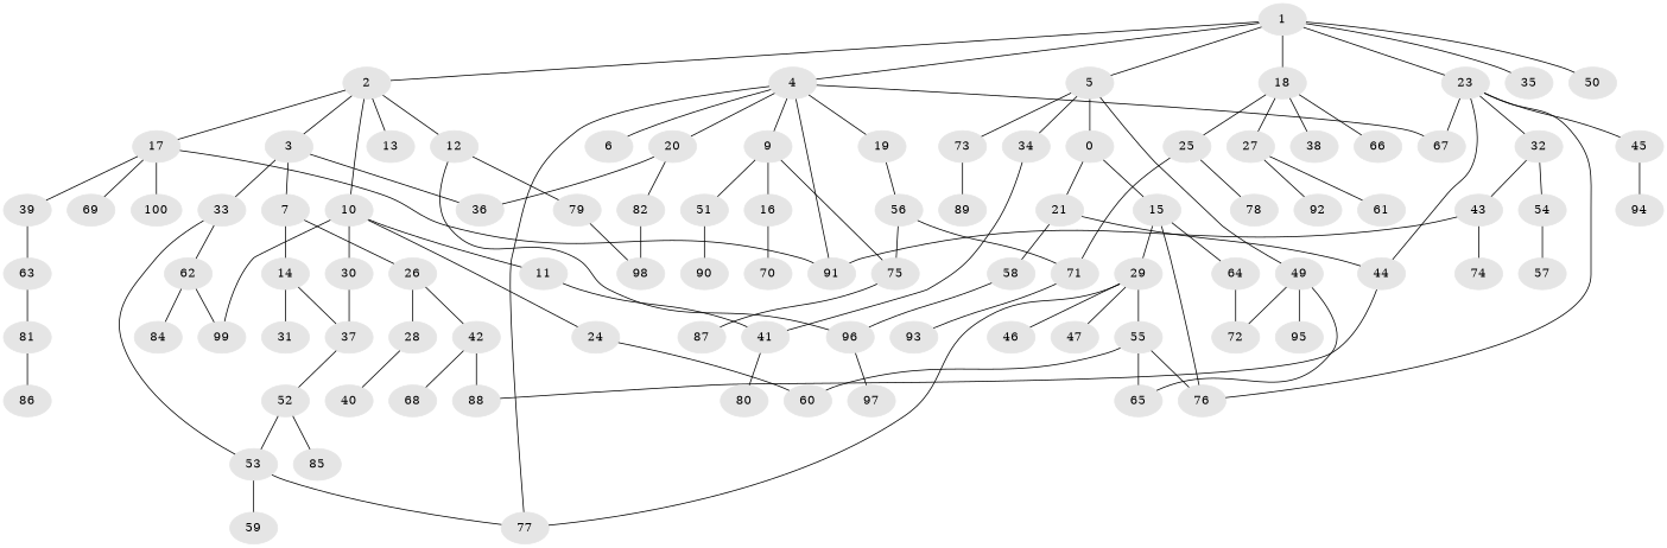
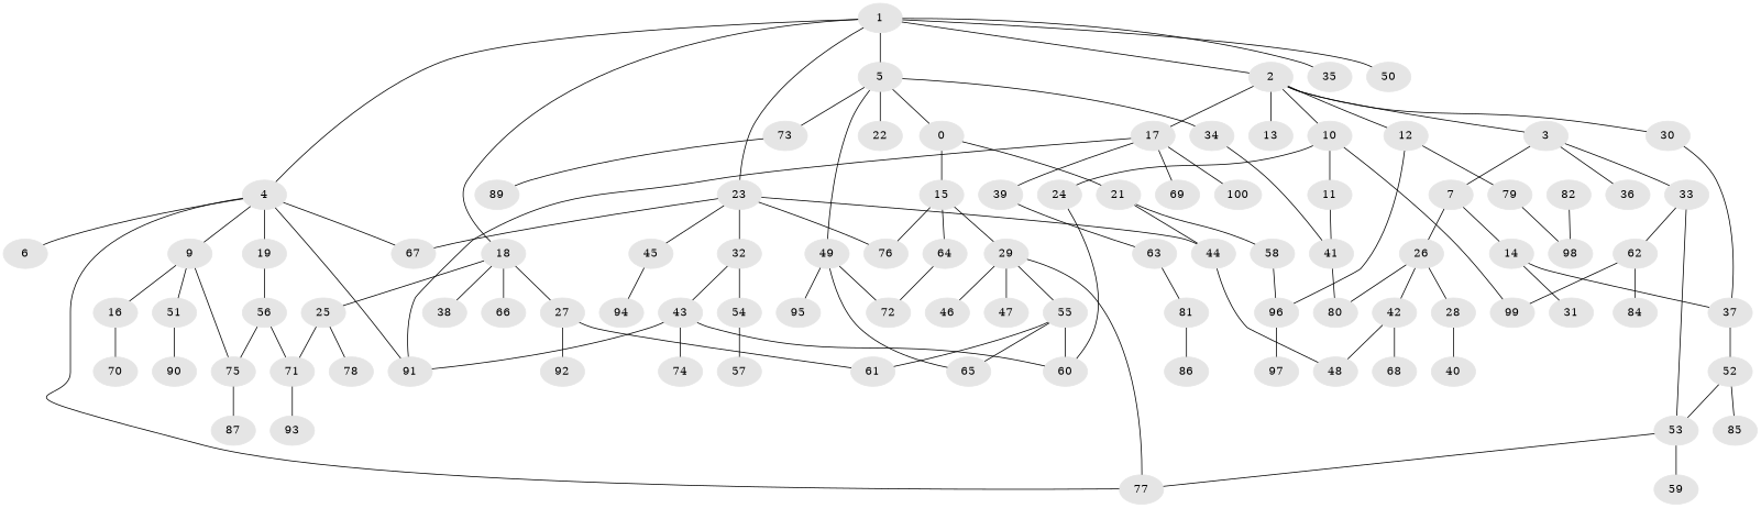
  graph {
    node [color=gray90 style=filled]
    1
    2
    4
    5
    18
    23
    35
    50
    3
    10
    12
    13
    17
    30
    6
    9
    19
-   20
    67
    77
    91
    n22 [label=0]
+   22
    34
    49
    73
    25
    27
    38
    66
    76
    44
    32
    45
    7
    33
    36
    11
    24
    99
    79
    96
    39
    69
    100
    37
    14
    26
    53
    62
    16
    51
    75
    56
    82
    15
    21
    41
    72
    65
    95
    89
    31
    28
    42
    80
    29
    64
    58
    70
    90
    87
    60
    98
    97
    52
    46
    47
    55
    63
    71
    78
    61
    92
-   48 [label=88]
+   48
    43
    54
    94
    93
    40
    68
    74
    57
    59
    84
    85
    81
    86
    1 -- 2
    1 -- 4
    1 -- 5
    1 -- 18
    1 -- 23
    1 -- 35
    1 -- 50
    2 -- 3
    2 -- 10
    2 -- 12
    2 -- 13
    2 -- 17
-   10 -- 30
+   2 -- 30
    4 -- 6
    4 -- 9
    4 -- 19
-   4 -- 20
    4 -- 67
    4 -- 77
    4 -- 91
    5 -- n22
+   5 -- 22
    5 -- 34
    5 -- 49
    5 -- 73
    18 -- 25
    18 -- 27
    18 -- 38
    18 -- 66
    23 -- 67
    23 -- 76
    23 -- 44
    23 -- 32
    23 -- 45
    3 -- 7
    3 -- 33
    3 -- 36
    10 -- 11
    10 -- 24
    10 -- 99
    12 -- 79
    12 -- 96
    17 -- 91
    17 -- 39
    17 -- 69
    17 -- 100
    30 -- 37
    9 -- 16
    9 -- 51
    9 -- 75
    19 -- 56
-   20 -- 36
-   20 -- 82
    n22 -- 15
    n22 -- 21
    34 -- 41
    49 -- 72
    49 -- 65
    49 -- 95
    73 -- 89
    25 -- 71
    25 -- 78
    27 -- 61
    27 -- 92
    44 -- 48
    32 -- 43
    32 -- 54
    45 -- 94
    7 -- 14
    7 -- 26
    33 -- 53
    33 -- 62
    11 -- 41
    24 -- 60
    79 -- 98
    96 -- 97
    39 -- 63
    37 -- 52
    14 -- 37
    14 -- 31
    26 -- 28
    26 -- 42
+   26 -- 80
    53 -- 77
    53 -- 59
    62 -- 99
    62 -- 84
    16 -- 70
    51 -- 90
    75 -- 87
    56 -- 75
    56 -- 71
    82 -- 98
    15 -- 76
    15 -- 29
    15 -- 64
    21 -- 44
    21 -- 58
    41 -- 80
    28 -- 40
    42 -- 48
    42 -- 68
    29 -- 77
    29 -- 46
    29 -- 47
    29 -- 55
    64 -- 72
    58 -- 96
    52 -- 53
    52 -- 85
    55 -- 65
    55 -- 60
-   55 -- 76
+   55 -- 61
    63 -- 81
    71 -- 93
    43 -- 91
+   43 -- 60
    43 -- 74
    54 -- 57
    81 -- 86
  }
